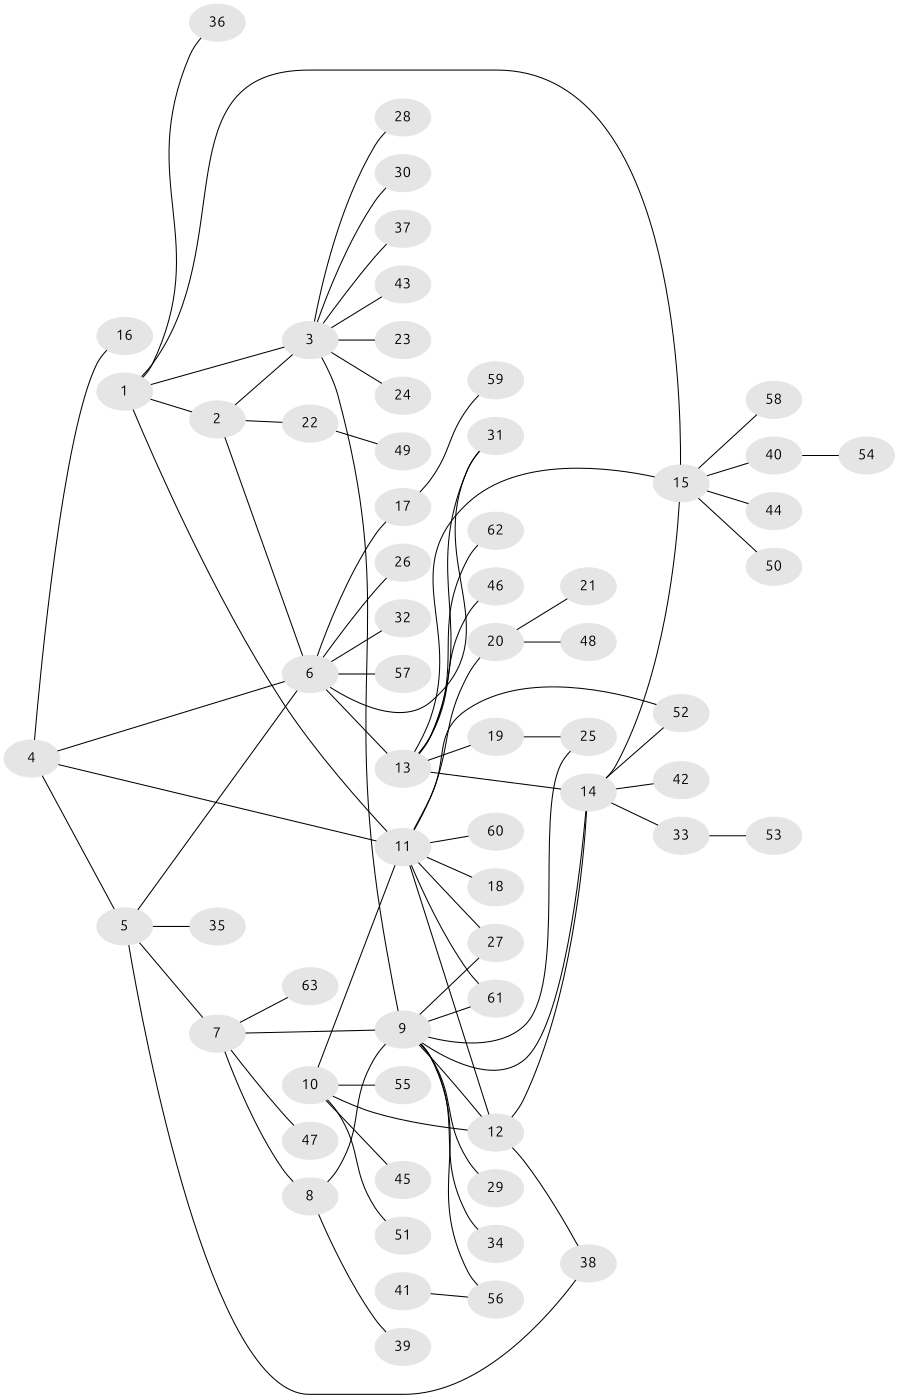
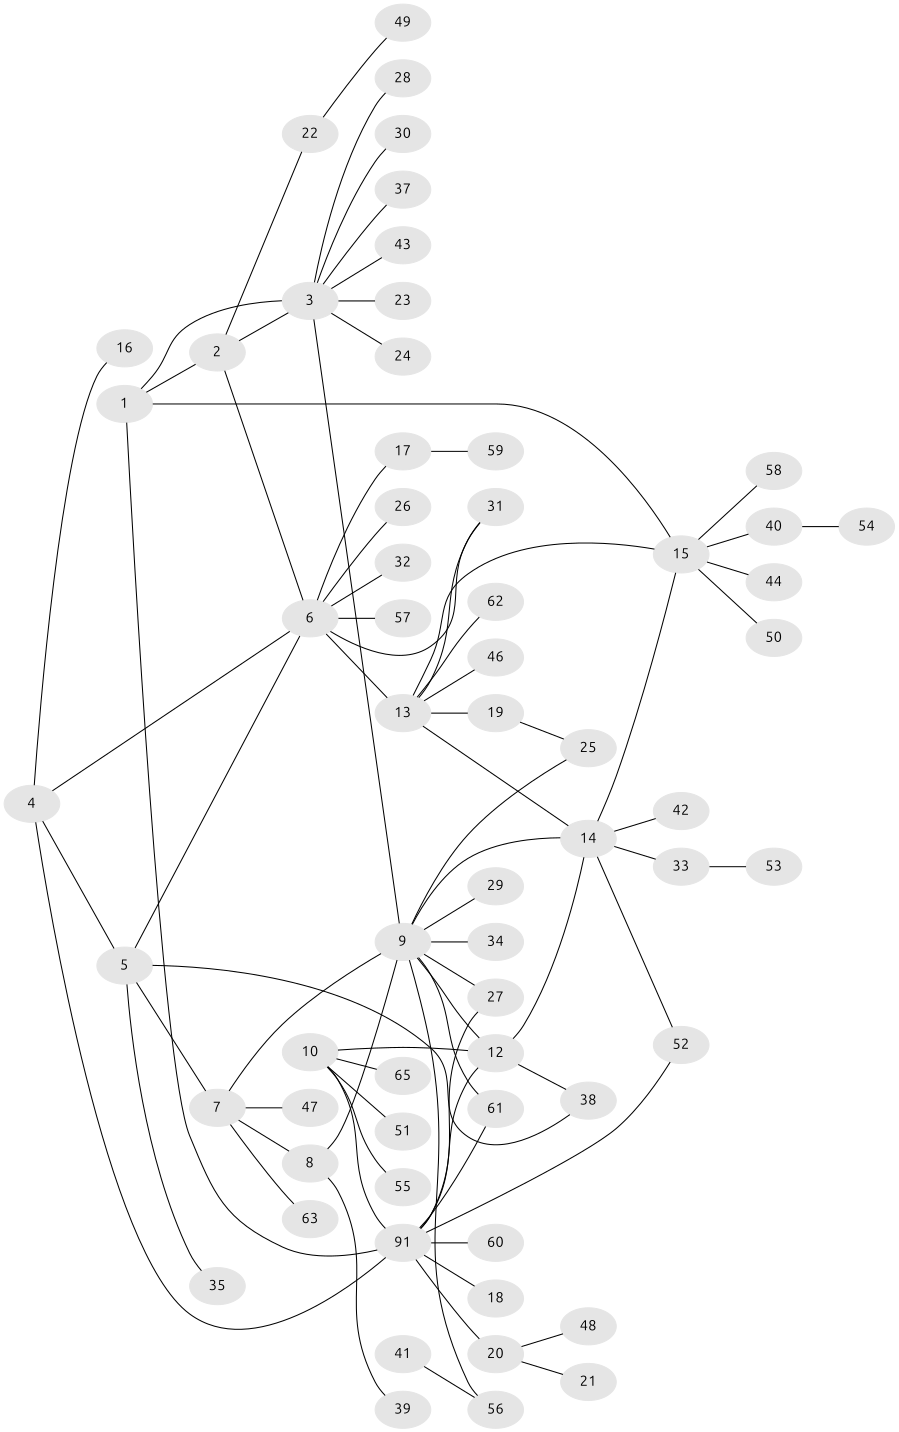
  graph {
    fontname=Ubuntu
    rankdir=LR
    node [color=gray90 fontname=Ubuntu style=filled]
    edge [fontname=Ubuntu]
    1
    2
    3
-   11
+   11 [label=91]
    15
-   36
    6
    22
    9
    23
    24
    28
    30
    37
    43
    12
    27
    61
    18
    20
    52
    60
    40
    44
    50
    58
    13
    17
    26
    31
    32
    57
    49
    14
    25
    29
    34
    56
    4
    5
    16
    7
    35
    38
    8
    47
    63
    19
    46
    62
    59
    39
    33
    42
    10
-   45
+   45 [label=65]
    51
    55
    21
    48
    41
    53
    54
    1 -- 2
    1 -- 3
    1 -- 11
    1 -- 15
-   1 -- 36
    2 -- 3
    2 -- 6
    2 -- 22
    3 -- 9
    3 -- 23
    3 -- 24
    3 -- 28
    3 -- 30
    3 -- 37
    3 -- 43
    11 -- 12
    11 -- 27
    11 -- 61
    11 -- 18
    11 -- 20
    11 -- 52
    11 -- 60
    15 -- 40
    15 -- 44
    15 -- 50
    15 -- 58
    6 -- 13
    6 -- 17
    6 -- 26
    6 -- 31
    6 -- 32
    6 -- 57
    22 -- 49
    9 -- 12
    9 -- 27
    9 -- 61
    9 -- 14
    9 -- 25
    9 -- 29
    9 -- 34
    9 -- 56
    12 -- 14
    12 -- 38
    20 -- 21
    20 -- 48
    40 -- 54
    13 -- 15
    13 -- 31
    13 -- 14
    13 -- 19
    13 -- 46
    13 -- 62
    17 -- 59
    14 -- 15
    14 -- 52
    14 -- 33
    14 -- 42
    4 -- 11
    4 -- 6
    4 -- 5
    4 -- 16
    5 -- 6
    5 -- 7
    5 -- 35
    5 -- 38
    7 -- 9
    7 -- 8
    7 -- 47
    7 -- 63
    8 -- 9
    8 -- 39
    19 -- 25
    33 -- 53
    10 -- 11
    10 -- 12
    10 -- 45
    10 -- 51
    10 -- 55
    41 -- 56
  }
